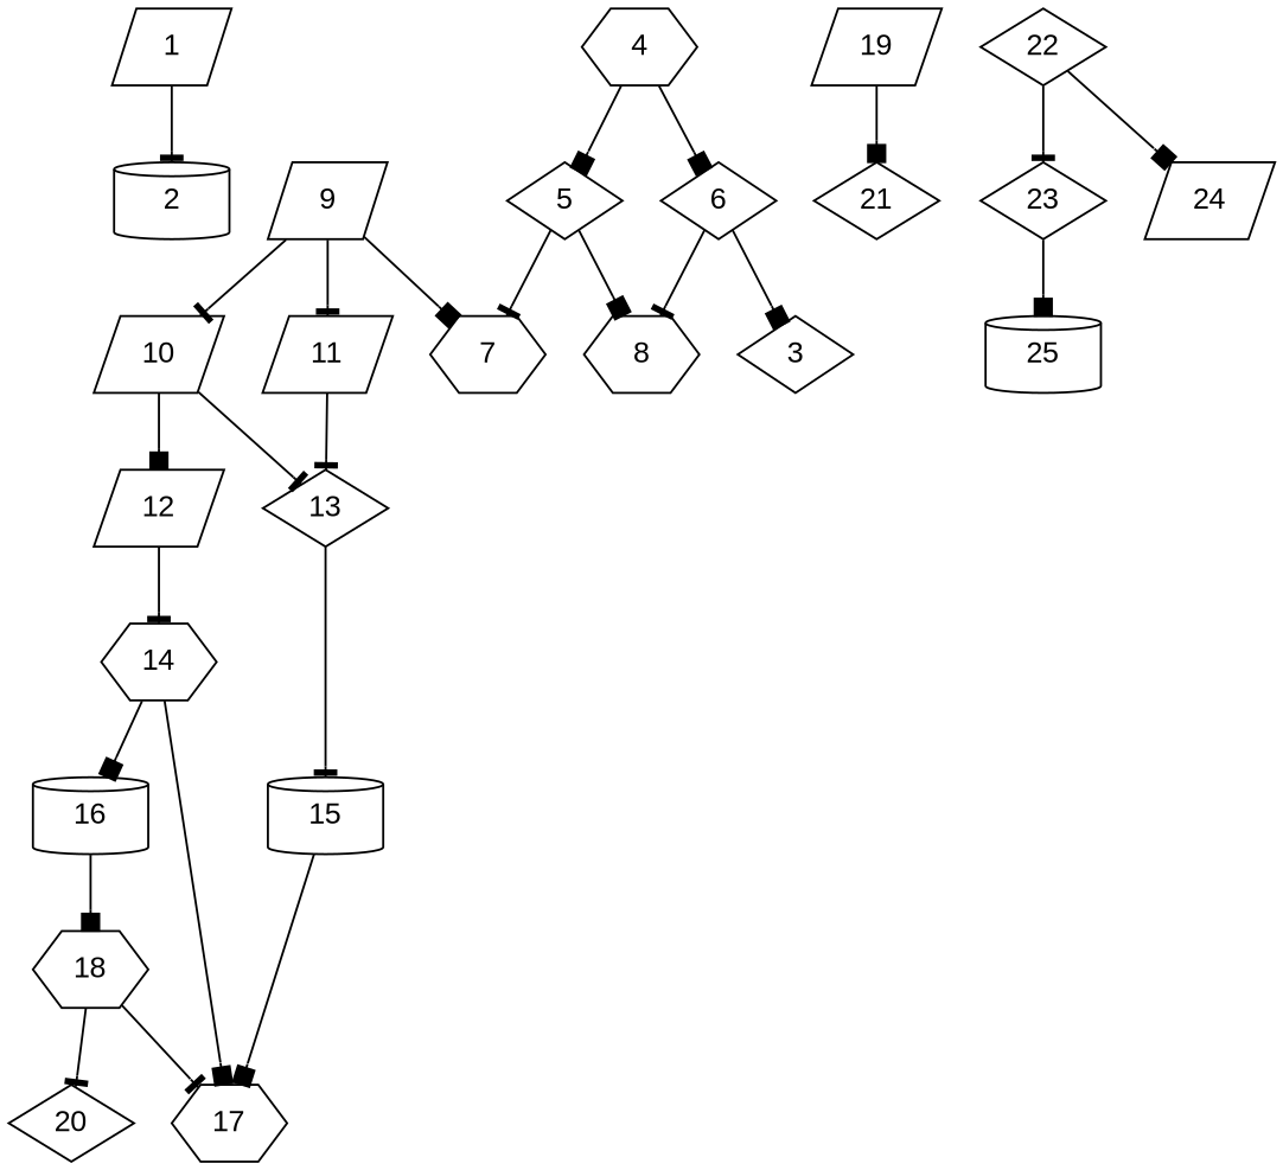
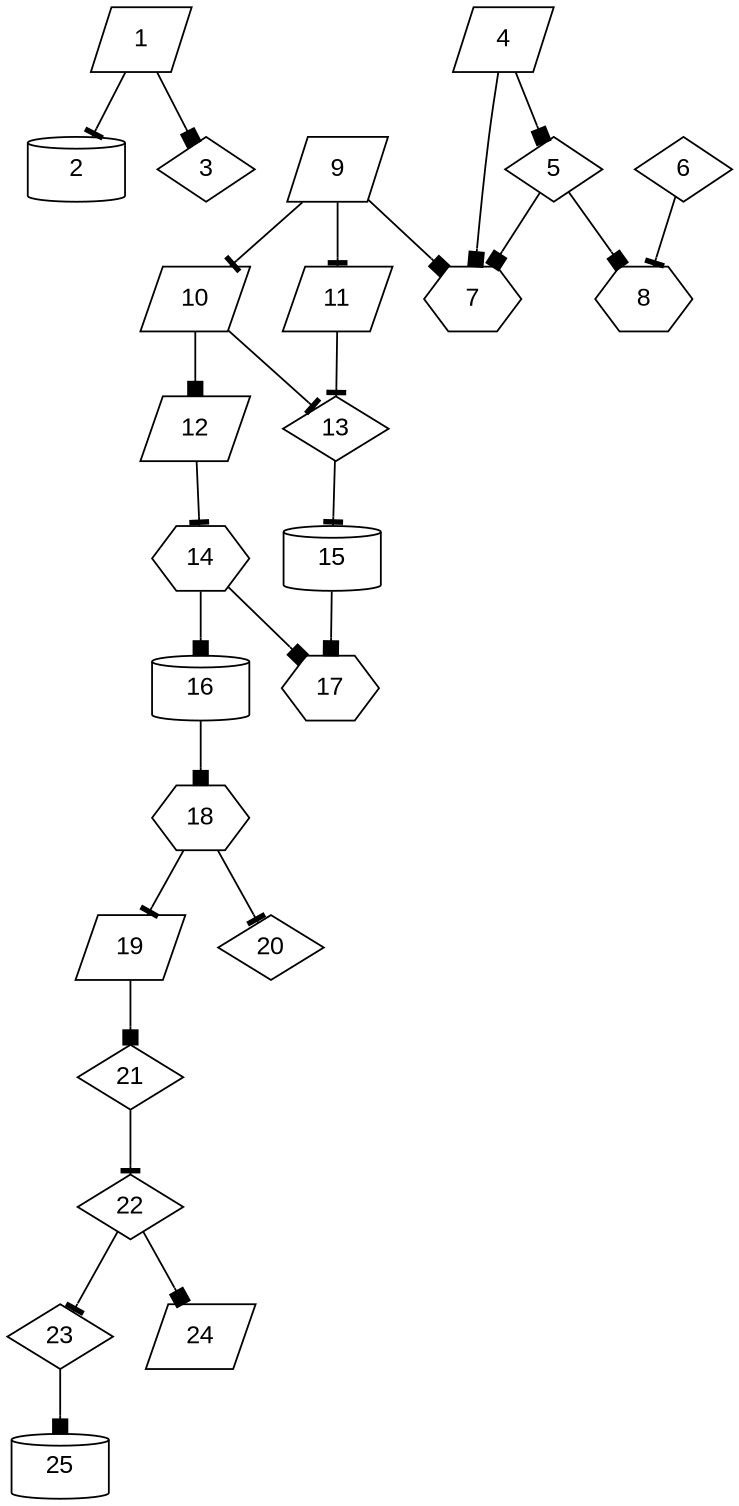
  digraph {
    fontname="Liberation Sans"
    node [alpha=0.12 fontname="Liberation Sans" shape=diamond]
    edge [arrowhead=tee fontname="Liberation Sans"]
    1 [expect_size=29044736 shape=parallelogram]
    2 [alpha=0.13 expect_size=10795008 shape=cylinder]
    3 [alpha=0.02 expect_size=11202560]
-   4 [alpha=0.07 expect_size=37122048 shape=hexagon]
+   4 [alpha=0.07 expect_size=37122048 shape=parallelogram]
    5 [alpha=0.08 expect_size=29874176]
    6 [alpha=0.11 expect_size=37903360]
    7 [expect_size=26594304 shape=hexagon]
    8 [alpha=0.03 expect_size=7518208 shape=hexagon]
    9 [alpha=0.20 expect_size=31223808 shape=parallelogram]
    10 [alpha=0.19 expect_size=41481216 shape=parallelogram]
    11 [alpha=0.16 expect_size=27056128 shape=parallelogram]
    12 [alpha=0.06 expect_size=7658496 shape=parallelogram]
    13 [alpha=0.09 expect_size=38383616]
    14 [alpha=0.17 expect_size=42691584 shape=hexagon]
    15 [alpha=0.06 expect_size=10912768 shape=cylinder]
    16 [alpha=0.14 expect_size=28734464 shape=cylinder]
    17 [alpha=0.19 expect_size=8213504 shape=hexagon]
    18 [alpha=0.16 expect_size=37342208 shape=hexagon]
    19 [alpha=0.15 expect_size=44152832 shape=parallelogram]
    20 [alpha=0.20 expect_size=43883520]
    21 [alpha=0.14 expect_size=41398272]
    22 [expect_size=32038912]
    23 [alpha=0.11 expect_size=45693952]
    24 [alpha=0.05 expect_size=18763776 shape=parallelogram]
    25 [alpha=0.08 expect_size=11594752 shape=cylinder]
    1 -> 2
-   6 -> 3 [arrowhead=box]
+   1 -> 3 [arrowhead=box]
    4 -> 5 [arrowhead=box]
-   4 -> 6 [arrowhead=box]
-   5 -> 7
+   4 -> 7 [arrowhead=box]
+   5 -> 7 [arrowhead=box]
    5 -> 8 [arrowhead=box]
    6 -> 8
    9 -> 7 [arrowhead=box]
    9 -> 10
    9 -> 11
    10 -> 12 [arrowhead=box]
    10 -> 13
    11 -> 13
    12 -> 14
    13 -> 15
    14 -> 16 [arrowhead=box]
    14 -> 17 [arrowhead=box]
    15 -> 17 [arrowhead=box]
    16 -> 18 [arrowhead=box]
-   18 -> 17
+   18 -> 19
    18 -> 20
    19 -> 21 [arrowhead=box]
+   21 -> 22
    22 -> 23
    22 -> 24 [arrowhead=box]
    23 -> 25 [arrowhead=box]
  }
